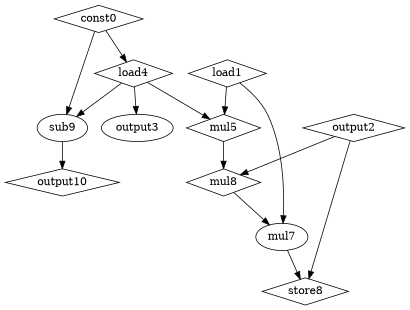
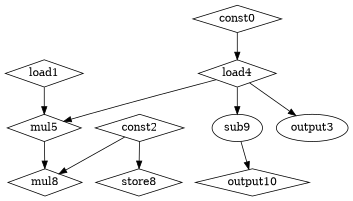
  digraph {
    node [opcode=const shape=diamond]
    edge [operand=0]
    load4 [opcode=load]
    const0
    n3 [label=sub9 opcode=mul shape=ellipse]
    output3 [opcode=output shape=ellipse]
    n5 [label=mul5 opcode=sub]
    output10 [opcode=output]
    n7 [label=load1]
-   mul7 [opcode=mul shape=ellipse]
    n9 [label=mul8 opcode=mul]
    store8 [opcode=store]
-   const2 [label=output2]
+   const2
    load4 -> n3 [operand=1]
    load4 -> output3
    load4 -> n5 [operand=1]
    const0 -> load4
-   const0 -> n3
    n3 -> output10
    n5 -> n9 [operand=1]
    n7 -> n5
-   n7 -> mul7
-   mul7 -> store8 [operand=1]
-   n9 -> mul7 [operand=1]
    const2 -> n9
    const2 -> store8
  }
